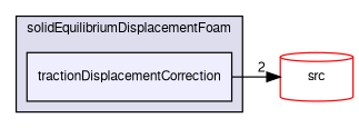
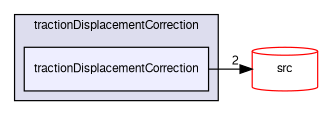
  digraph {
    compound=true
    rankdir=LR
    node [fontname=FreeSans fontsize=10]
    n1 [fillcolor="#eeeeff" label=tractionDisplacementCorrection pencolor=black shape=box style=filled]
    n2 [color=red label=src shape=cylinder]
    subgraph cluster_1 {
      bgcolor="#ddddee"
      fontname=FreeSans
      fontsize=10
-     label=solidEquilibriumDisplacementFoam
+     label=tractionDisplacementCorrection
      pencolor=black
      n1
    }
    n1 -> n2 [headlabel=2 labeldistance=1.5 labelfontname=FreeSans labelfontsize=10]
  }
